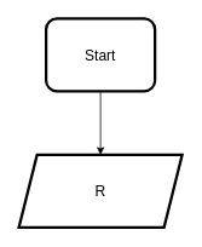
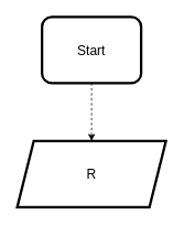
  <mxCell id="0" />
  <mxCell id="1" parent="0" />
- <mxCell id="2" value="" style="edgeStyle=none;html=1;fontSize=16;" edge="1" parent="1" source="3" target="4"><mxGeometry relative="1" as="geometry" /></mxCell>
+ <mxCell id="2" value="" style="edgeStyle=none;html=1;fontSize=16;dashed=1;" edge="1" parent="1" source="3" target="4"><mxGeometry relative="1" as="geometry" /></mxCell>
  <mxCell id="3" value="&lt;font style=&quot;font-size: 16px;&quot;&gt;Start&lt;/font&gt;" style="whiteSpace=wrap;html=1;strokeWidth=3;rounded=1;" parent="1" vertex="1"><mxGeometry x="50" y="20" width="120" height="80" as="geometry" /></mxCell>
  <mxCell id="4" value="R" style="shape=parallelogram;perimeter=parallelogramPerimeter;whiteSpace=wrap;html=1;fixedSize=1;strokeWidth=3;fontSize=16;" vertex="1" parent="1"><mxGeometry x="20" y="170" width="180" height="80" as="geometry" /></mxCell>
